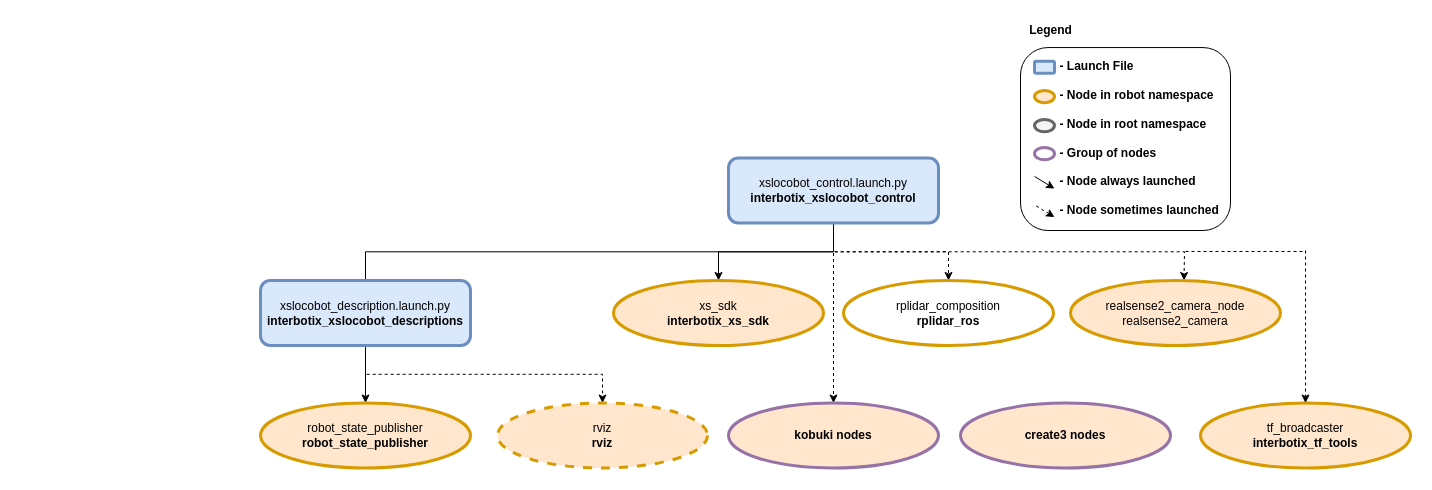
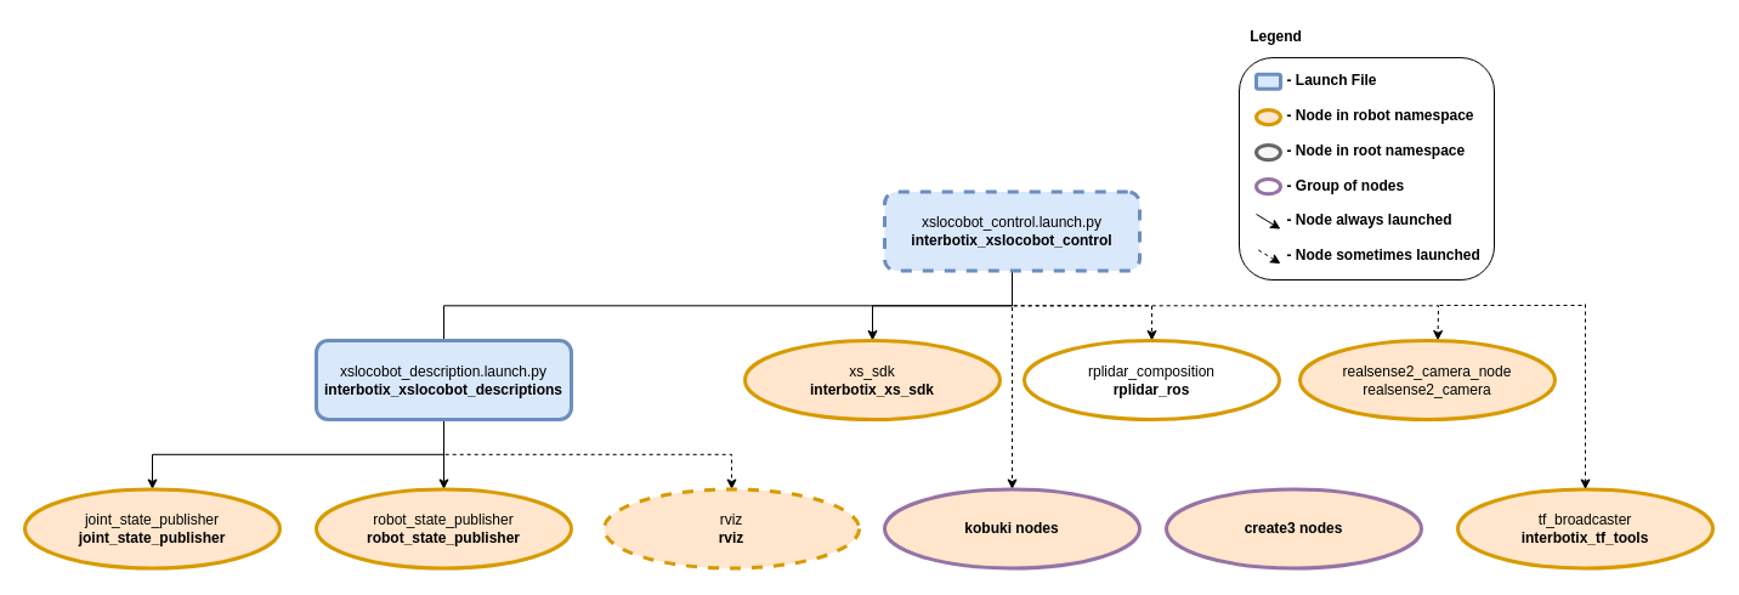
  <mxCell id="0" />
  <mxCell id="1" parent="0" />
  <mxCell id="2" style="edgeStyle=orthogonalEdgeStyle;rounded=0;orthogonalLoop=1;jettySize=auto;html=1;exitX=0.5;exitY=1;exitDx=0;exitDy=0;entryX=0.5;entryY=0;entryDx=0;entryDy=0;shadow=0;startArrow=none;startFill=0;endArrow=classic;endFill=1;fontColor=#000000;" parent="1" source="7" target="8" edge="1"><mxGeometry relative="1" as="geometry" /></mxCell>
  <mxCell id="3" style="edgeStyle=orthogonalEdgeStyle;rounded=0;orthogonalLoop=1;jettySize=auto;html=1;exitX=0.5;exitY=1;exitDx=0;exitDy=0;entryX=0.5;entryY=0;entryDx=0;entryDy=0;shadow=0;startArrow=none;startFill=0;endArrow=classic;endFill=1;dashed=1;fontColor=#000000;" parent="1" source="7" edge="1"><mxGeometry relative="1" as="geometry"><mxPoint x="1183.5" y="280" as="targetPoint" /></mxGeometry></mxCell>
  <mxCell id="4" style="edgeStyle=orthogonalEdgeStyle;rounded=0;orthogonalLoop=1;jettySize=auto;html=1;exitX=0.5;exitY=1;exitDx=0;exitDy=0;entryX=0.5;entryY=0;entryDx=0;entryDy=0;fontColor=#000000;endArrow=none;" parent="1" source="7" target="12" edge="1"><mxGeometry relative="1" as="geometry" /></mxCell>
  <mxCell id="5" style="edgeStyle=orthogonalEdgeStyle;rounded=0;orthogonalLoop=1;jettySize=auto;html=1;exitX=0.5;exitY=1;exitDx=0;exitDy=0;entryX=0.5;entryY=0;entryDx=0;entryDy=0;dashed=1;fontColor=#000000;" parent="1" source="7" target="26" edge="1"><mxGeometry relative="1" as="geometry" /></mxCell>
  <mxCell id="6" style="edgeStyle=orthogonalEdgeStyle;rounded=0;orthogonalLoop=1;jettySize=auto;html=1;exitX=0.5;exitY=1;exitDx=0;exitDy=0;entryX=0.5;entryY=0;entryDx=0;entryDy=0;dashed=1;fontColor=#000000;" parent="1" source="7" target="25" edge="1"><mxGeometry relative="1" as="geometry" /></mxCell>
- <mxCell id="7" value="xslocobot_control.launch.py&lt;br&gt;&lt;b&gt;interbotix_xslocobot_control&lt;/b&gt;" style="rounded=1;whiteSpace=wrap;html=1;fillColor=#dae8fc;strokeColor=#6c8ebf;flipH=1;strokeWidth=3;fontColor=#000000;" parent="1" vertex="1"><mxGeometry x="728" y="157.5" width="210" height="65" as="geometry" /></mxCell>
+ <mxCell id="7" value="xslocobot_control.launch.py&lt;br&gt;&lt;b&gt;interbotix_xslocobot_control&lt;/b&gt;" style="rounded=1;whiteSpace=wrap;html=1;fillColor=#dae8fc;strokeColor=#6c8ebf;flipH=1;strokeWidth=3;fontColor=#000000;dashed=1;" parent="1" vertex="1"><mxGeometry x="728" y="157.5" width="210" height="65" as="geometry" /></mxCell>
  <mxCell id="8" value="xs_sdk&lt;br&gt;&lt;b&gt;interbotix_xs_sdk&lt;/b&gt;" style="ellipse;whiteSpace=wrap;html=1;fillColor=#ffe6cc;strokeColor=#d79b00;flipH=1;strokeWidth=3;fontColor=#000000;" parent="1" vertex="1"><mxGeometry x="613" y="280" width="210" height="65" as="geometry" /></mxCell>
  <mxCell id="9" style="edgeStyle=orthogonalEdgeStyle;rounded=0;orthogonalLoop=1;jettySize=auto;html=1;exitX=0.5;exitY=1;exitDx=0;exitDy=0;entryX=0.5;entryY=0;entryDx=0;entryDy=0;shadow=0;startArrow=none;startFill=0;endArrow=classic;endFill=1;fontColor=#000000;" parent="1" source="12" target="13" edge="1"><mxGeometry relative="1" as="geometry" /></mxCell>
  <mxCell id="10" style="edgeStyle=orthogonalEdgeStyle;rounded=0;orthogonalLoop=1;jettySize=auto;html=1;exitX=0.5;exitY=1;exitDx=0;exitDy=0;entryX=0.5;entryY=0;entryDx=0;entryDy=0;shadow=0;startArrow=none;startFill=0;endArrow=classic;endFill=1;dashed=1;fontColor=#000000;" parent="1" source="12" target="14" edge="1"><mxGeometry relative="1" as="geometry" /></mxCell>
+ <mxCell id="11" style="edgeStyle=orthogonalEdgeStyle;rounded=0;orthogonalLoop=1;jettySize=auto;html=1;exitX=0.5;exitY=1;exitDx=0;exitDy=0;entryX=0.5;entryY=0;entryDx=0;entryDy=0;fontColor=#000000;" parent="1" source="12" target="27" edge="1"><mxGeometry relative="1" as="geometry" /></mxCell>
  <mxCell id="12" value="xslocobot_description.launch.py&lt;br&gt;&lt;b&gt;interbotix_xslocobot_descriptions&lt;/b&gt;" style="rounded=1;whiteSpace=wrap;html=1;fillColor=#dae8fc;strokeColor=#6c8ebf;flipH=1;strokeWidth=3;fontColor=#000000;" parent="1" vertex="1"><mxGeometry x="260" y="280" width="210" height="65" as="geometry" /></mxCell>
  <mxCell id="13" value="robot_state_publisher&lt;br&gt;&lt;b&gt;robot_state_publisher&lt;/b&gt;" style="ellipse;whiteSpace=wrap;html=1;fillColor=#ffe6cc;strokeColor=#d79b00;strokeWidth=3;fontColor=#000000;" parent="1" vertex="1"><mxGeometry x="260" y="402.5" width="210" height="65" as="geometry" /></mxCell>
  <mxCell id="14" value="rviz&lt;br&gt;&lt;b&gt;rviz&lt;/b&gt;" style="ellipse;whiteSpace=wrap;html=1;fillColor=#ffe6cc;strokeColor=#d79b00;strokeWidth=3;fontColor=#000000;dashed=1;" parent="1" vertex="1"><mxGeometry x="497" y="402.5" width="210" height="65" as="geometry" /></mxCell>
  <mxCell id="15" value="" style="group;fontColor=#000000;" parent="1" vertex="1" connectable="0"><mxGeometry x="1020" y="20" width="210" height="210" as="geometry" /></mxCell>
  <mxCell id="16" value="" style="rounded=1;whiteSpace=wrap;html=1;align=left;verticalAlign=middle;fillColor=none;fontStyle=1;fontColor=#000000;" parent="15" vertex="1"><mxGeometry y="27.06" width="210" height="182.94" as="geometry" /></mxCell>
  <mxCell id="17" value="&lt;b&gt;Legend&lt;/b&gt;" style="text;html=1;align=center;verticalAlign=middle;resizable=0;points=[];autosize=1;strokeColor=none;fillColor=none;fontColor=#000000;" parent="15" vertex="1"><mxGeometry width="60" height="20" as="geometry" /></mxCell>
  <mxCell id="18" value="&lt;div style=&quot;text-align: left&quot;&gt;&lt;span&gt;&amp;nbsp; &amp;nbsp; - Launch File&lt;/span&gt;&lt;/div&gt;&lt;span&gt;&lt;div style=&quot;text-align: left&quot;&gt;&lt;span&gt;&amp;nbsp;&lt;/span&gt;&lt;/div&gt;&#09;&lt;/span&gt;&lt;span&gt;&lt;div style=&quot;text-align: left&quot;&gt;&lt;span&gt;&amp;nbsp; &amp;nbsp; - Node in robot namespace&lt;/span&gt;&lt;/div&gt;&#09;&lt;/span&gt;&lt;span&gt;&lt;div style=&quot;text-align: left&quot;&gt;&lt;br&gt;&lt;/div&gt;&#09;&lt;/span&gt;&lt;span&gt;&lt;div style=&quot;text-align: left&quot;&gt;&lt;span&gt;&amp;nbsp; &amp;nbsp; - Node in root namespace&lt;/span&gt;&lt;/div&gt;&lt;div style=&quot;text-align: left&quot;&gt;&lt;span&gt;&lt;br&gt;&lt;/span&gt;&lt;/div&gt;&lt;div style=&quot;text-align: left&quot;&gt;&lt;span&gt;&amp;nbsp; &amp;nbsp; - Group of nodes&lt;/span&gt;&lt;/div&gt;&#09;&lt;/span&gt;&lt;span&gt;&lt;div style=&quot;text-align: left&quot;&gt;&lt;br&gt;&lt;/div&gt;&#09;&lt;/span&gt;&lt;span&gt;&lt;div style=&quot;text-align: left&quot;&gt;&lt;span&gt;&amp;nbsp; &amp;nbsp; - Node always launched&lt;/span&gt;&lt;/div&gt;&#09;&lt;/span&gt;&lt;span&gt;&lt;div style=&quot;text-align: left&quot;&gt;&lt;br&gt;&lt;/div&gt;&#09;&lt;/span&gt;&lt;div style=&quot;text-align: left&quot;&gt;&lt;span&gt;&amp;nbsp; &amp;nbsp; - Node sometimes launched&lt;/span&gt;&lt;/div&gt;" style="text;html=1;align=center;verticalAlign=middle;resizable=0;points=[];autosize=1;strokeColor=none;fillColor=none;fontStyle=1;fontColor=#000000;" parent="15" vertex="1"><mxGeometry x="17" y="37.621" width="190" height="160" as="geometry" /></mxCell>
  <mxCell id="19" value="" style="rounded=1;whiteSpace=wrap;html=1;fillColor=#dae8fc;strokeColor=#6c8ebf;strokeWidth=3;fontColor=#000000;" parent="15" vertex="1"><mxGeometry x="14" y="40.627" width="20" height="12.196" as="geometry" /></mxCell>
  <mxCell id="20" value="" style="ellipse;whiteSpace=wrap;html=1;fillColor=#ffe6cc;strokeColor=#d79b00;strokeWidth=3;fontColor=#000000;" parent="15" vertex="1"><mxGeometry x="14" y="69.981" width="20" height="12.196" as="geometry" /></mxCell>
  <mxCell id="21" value="" style="ellipse;whiteSpace=wrap;html=1;fillColor=#f5f5f5;strokeColor=#666666;fontColor=#000000;strokeWidth=3;" parent="15" vertex="1"><mxGeometry x="14" y="99.017" width="20" height="12.196" as="geometry" /></mxCell>
  <mxCell id="22" value="" style="endArrow=none;html=1;rounded=0;shadow=0;startArrow=classic;startFill=1;fontColor=#000000;" parent="15" edge="1"><mxGeometry width="50" height="50" relative="1" as="geometry"><mxPoint x="34" y="168.125" as="sourcePoint" /><mxPoint x="14" y="155.929" as="targetPoint" /></mxGeometry></mxCell>
  <mxCell id="23" value="" style="endArrow=none;html=1;rounded=0;shadow=0;dashed=1;startArrow=classic;startFill=1;fontColor=#000000;" parent="15" edge="1"><mxGeometry width="50" height="50" relative="1" as="geometry"><mxPoint x="34" y="196.578" as="sourcePoint" /><mxPoint x="14" y="184.382" as="targetPoint" /></mxGeometry></mxCell>
  <mxCell id="24" value="" style="ellipse;whiteSpace=wrap;html=1;fillColor=none;strokeColor=#9673a6;strokeWidth=3;fontColor=#000000;" parent="15" vertex="1"><mxGeometry x="14" y="127.051" width="20" height="12.196" as="geometry" /></mxCell>
  <mxCell id="25" value="&lt;b&gt;kobuki nodes&lt;/b&gt;" style="ellipse;whiteSpace=wrap;html=1;fillColor=#ffe6cc;strokeColor=#9673A6;flipH=1;strokeWidth=3;fontColor=#000000;" parent="1" vertex="1"><mxGeometry x="728" y="402.5" width="210" height="65" as="geometry" /></mxCell>
  <mxCell id="26" value="rplidar_composition&lt;br&gt;&lt;b&gt;rplidar_ros&lt;/b&gt;" style="ellipse;whiteSpace=wrap;html=1;fillColor=#ffffff;strokeColor=#d79b00;flipH=1;strokeWidth=3;fontColor=#000000;" parent="1" vertex="1"><mxGeometry x="843" y="280" width="210" height="65" as="geometry" /></mxCell>
+ <mxCell id="27" value="joint_state_publisher&lt;br&gt;&lt;b&gt;joint_state_publisher&lt;/b&gt;" style="ellipse;whiteSpace=wrap;html=1;fillColor=#ffe6cc;strokeColor=#d79b00;strokeWidth=3;fontColor=#000000;" parent="1" vertex="1"><mxGeometry x="20" y="402.5" width="210" height="65" as="geometry" /></mxCell>
  <mxCell id="28" value="realsense2_camera_node&lt;br&gt;realsense2_camera" style="ellipse;whiteSpace=wrap;html=1;fillColor=#ffe6cc;strokeColor=#d79b00;flipH=1;strokeWidth=3;fontColor=#000000;" parent="1" vertex="1"><mxGeometry x="1070" y="280" width="210" height="65" as="geometry" /></mxCell>
  <mxCell id="29" value="&lt;b&gt;create3 nodes&lt;/b&gt;" style="ellipse;whiteSpace=wrap;html=1;fillColor=#ffe6cc;strokeColor=#9673A6;flipH=1;strokeWidth=3;fontColor=#000000;" parent="1" vertex="1"><mxGeometry x="960" y="402.5" width="210" height="65" as="geometry" /></mxCell>
  <mxCell id="30" value="tf_broadcaster&lt;br&gt;&lt;b&gt;interbotix_tf_tools&lt;/b&gt;" style="ellipse;whiteSpace=wrap;html=1;fillColor=#ffe6cc;strokeColor=#d79b00;strokeWidth=3;fontColor=#000000;" parent="1" vertex="1"><mxGeometry x="1200" y="402.5" width="210" height="65" as="geometry" /></mxCell>
  <mxCell id="31" value="" style="endArrow=none;dashed=1;html=1;strokeWidth=1;fontColor=#000000;rounded=0;" parent="1" edge="1"><mxGeometry width="50" height="50" relative="1" as="geometry"><mxPoint x="1302" y="251" as="sourcePoint" /><mxPoint x="1182" y="251" as="targetPoint" /></mxGeometry></mxCell>
  <mxCell id="32" value="" style="endArrow=classic;html=1;rounded=0;fontColor=#000000;strokeWidth=1;entryX=0.5;entryY=0;entryDx=0;entryDy=0;dashed=1;" parent="1" target="30" edge="1"><mxGeometry width="50" height="50" relative="1" as="geometry"><mxPoint x="1305" y="250" as="sourcePoint" /><mxPoint x="1340" y="240" as="targetPoint" /></mxGeometry></mxCell>
